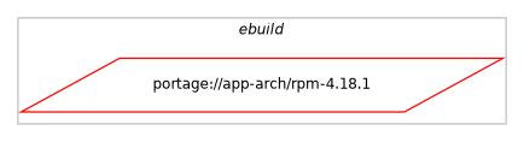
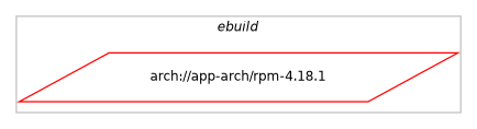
  digraph {
    compound=true
    concentrate=true
    fontname=Helvetica
    fontsize=10
    newrank=true
    rankdir=LR
    ranksep=1.5
-   n1 [color=red fontname=Helvetica fontsize=10 label="portage://app-arch/rpm-4.18.1" width=4 shape=parallelogram]
+   n1 [color=red fontname=Helvetica fontsize=10 label="arch://app-arch/rpm-4.18.1" width=4 shape=parallelogram]
    subgraph cluster_1 {
      color=gray
      label=<<i>ebuild</i>>
      n1
    }
    subgraph cluster_2 {
      color=gray
      label=<<i>dependencies</i>>
      subgraph cluster_3 {
        color=gray
        fillcolor="#eeeeee"
        label=<<i>compile</i>>
        style=filled
      }
      subgraph cluster_4 {
        color=gray
        fillcolor="#eeeeee"
        label=<<i>compile and run</i>>
        style=filled
      }
      subgraph cluster_5 {
        color=gray
        fillcolor="#eeeeee"
        label=<<i>run</i>>
        style=filled
      }
    }
    subgraph cluster_6 {
      color=gray
      label=<<i>candidates</i>>
      rank=same
    }
  }
